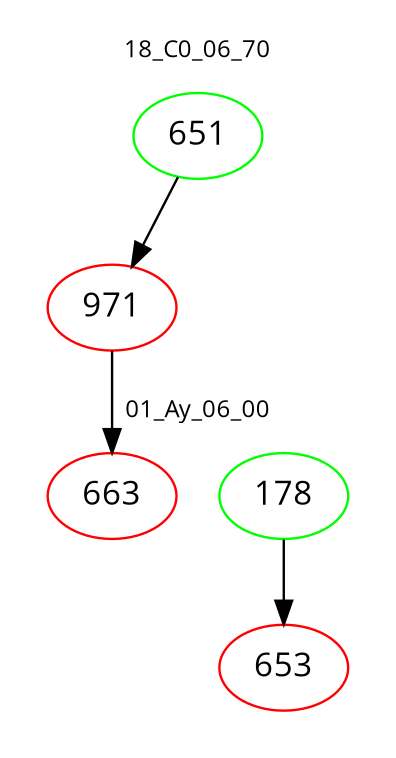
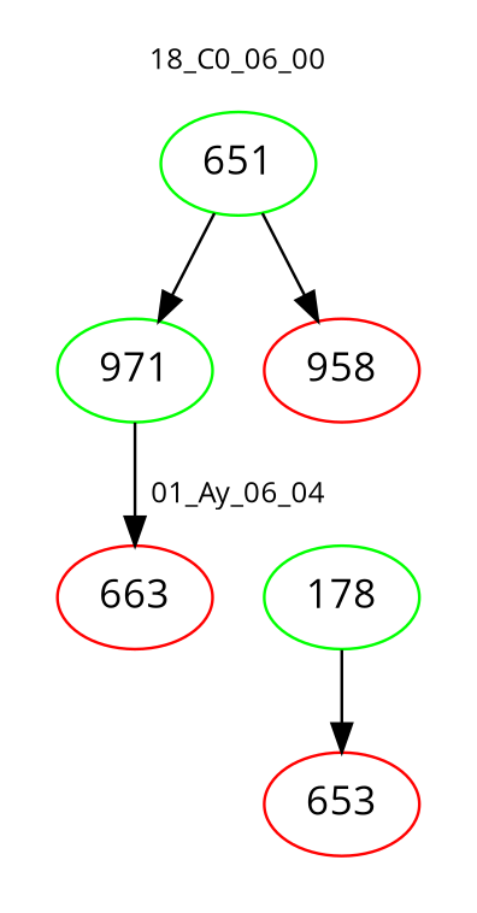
  digraph {
    fontname="Open Sans"
    node [color=red fontname="Open Sans"]
    edge [color=black fontname="Open Sans"]
    n1 [color=green label=178]
    n2 [label=653]
    n3 [label=663]
    n4 [color=green label=651]
-   n5 [label=971]
+   n5 [color=green label=971]
+   n6 [label=958]
    subgraph cluster_1 {
      color=white
      fontsize=10
-     label="01_Ay_06_00"
+     label="01_Ay_06_04"
      n1
      n2
      n3
    }
    subgraph cluster_2 {
      color=white
      fontsize=10
-     label="18_C0_06_70"
+     label="18_C0_06_00"
      n4
      n5
+     n6
    }
    n1 -> n2
    n4 -> n5
+   n4 -> n6
    n5 -> n3
  }
